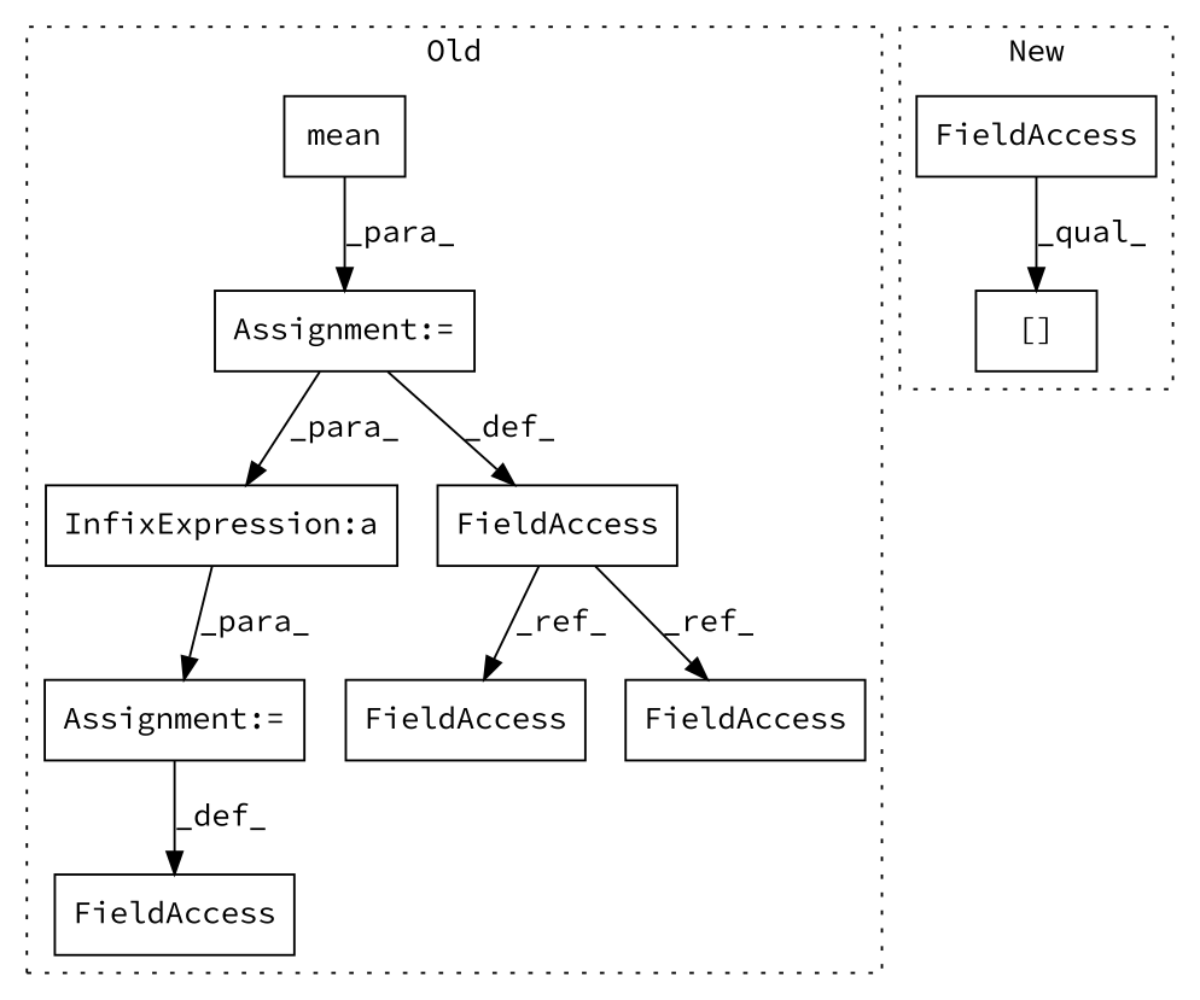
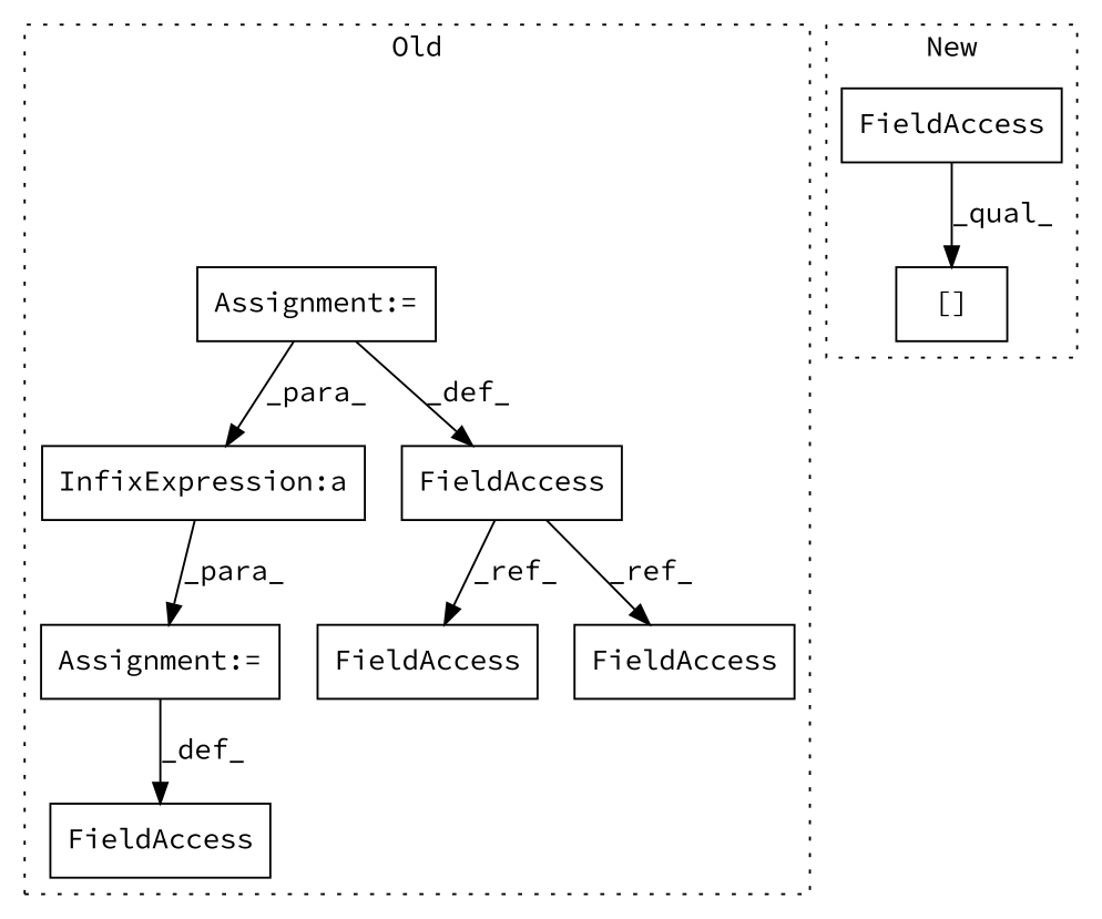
  digraph {
    fontname="Source Code Pro"
    node [a=22 l=14 shape=box fontname="Source Code Pro"]
    edge [fontname="Source Code Pro"]
-   n1 [a=32 l=6 label=mean s=5138]
    n2 [a=7 l=1 label="Assignment:=" s=5165]
    n3 [a=27 l=3 label="InfixExpression:a" s=5199]
    n4 [label=FieldAccess s=5061]
    n5 [l=6 label=FieldAccess s=5159]
    n6 [label=FieldAccess s=5504]
    n7 [label=FieldAccess s=5184]
    n8 [a=7 l=1 label="Assignment:=" s=5075]
    n9 [a=2 l="32,1" label="[]" s="2290,2323"]
    n10 [l=31 label=FieldAccess s=2290]
    subgraph cluster_1 {
      label=Old
      style=dotted
-     n1
      n2
      n3
      n4
      n5
      n6
      n7
      n8
    }
    subgraph cluster_2 {
      label=New
      style=dotted
      n9
      n10
    }
-   n1 -> n8 [label=_para_]
    n2 -> n5 [label=_def_]
    n3 -> n2 [label=_para_]
    n4 -> n6 [label=_ref_]
    n4 -> n7 [label=_ref_]
    n8 -> n3 [label=_para_]
    n8 -> n4 [label=_def_]
    n10 -> n9 [label=_qual_]
  }
